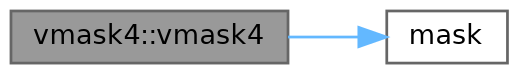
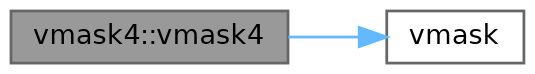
  digraph {
    rankdir=LR
    node [fontname=Helvetica fontsize=10 shape=box style=filled]
    n1 [color=gray40 fillcolor=grey60 fontcolor=black height=0.2 label="vmask4::vmask4" width=0.4]
-   n2 [color=grey40 fillcolor=white height=0.2 label=mask width=0.4]
+   n2 [color=grey40 fillcolor=white height=0.2 label=vmask width=0.4]
    n1 -> n2 [color=steelblue1 fontname=Helvetica fontsize=10 labelfontname=Helvetica labelfontsize=10 style=solid]
  }
